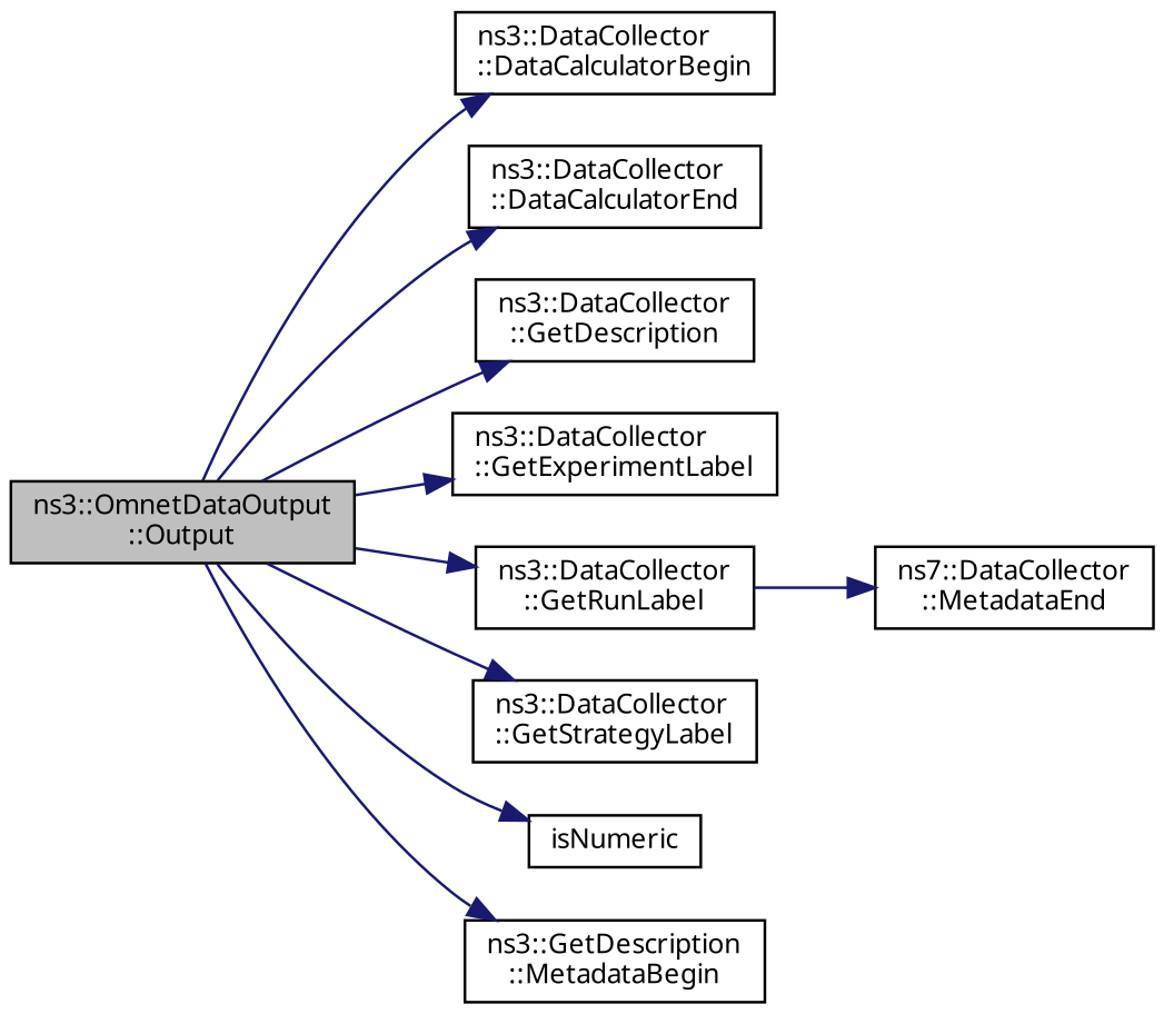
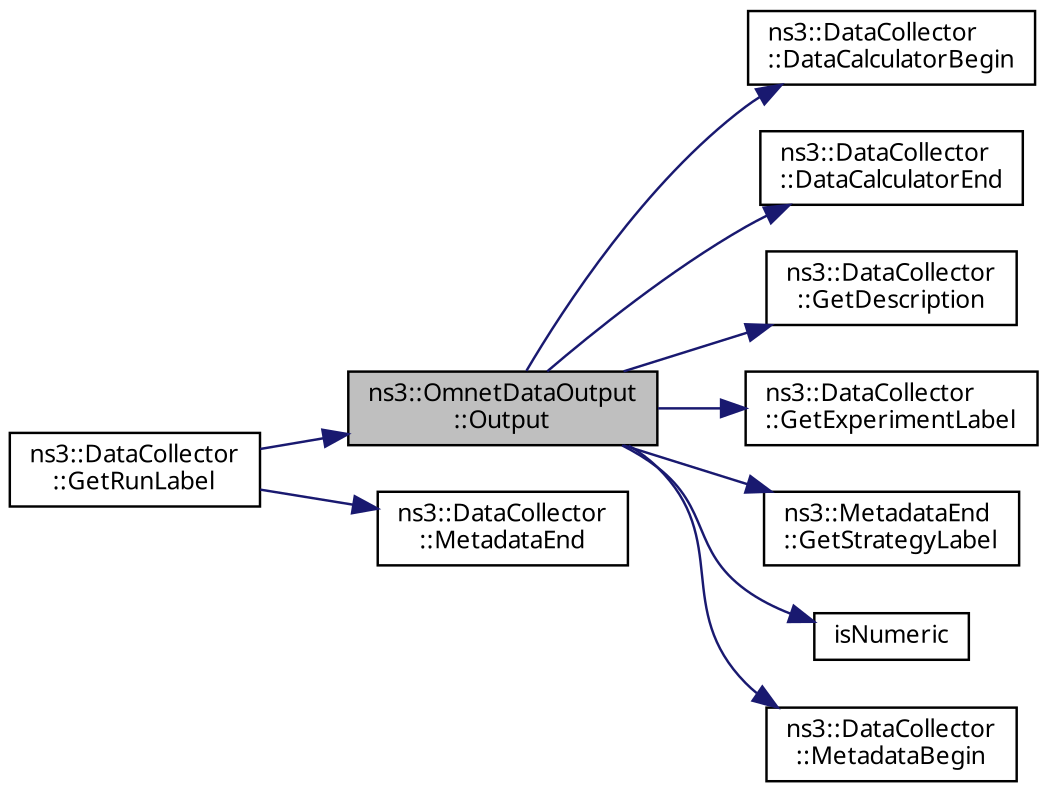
  digraph {
    fontname="Noto Sans"
    rankdir=LR
    node [color=black fillcolor=white fontname="Noto Sans" fontsize=10 shape=record style=filled]
    edge [color=midnightblue fontname="Noto Sans" fontsize=10 labelfontname=Helvetica labelfontsize=10 style=solid]
    n1 [fillcolor=grey75 fontcolor=black height=0.2 label="ns3::OmnetDataOutput\l::Output" width=0.4]
    n2 [height=0.2 label="ns3::DataCollector\l::DataCalculatorBegin" width=0.4]
    n3 [height=0.2 label="ns3::DataCollector\l::DataCalculatorEnd" width=0.4]
    n4 [height=0.2 label="ns3::DataCollector\l::GetDescription" width=0.4]
    n5 [height=0.2 label="ns3::DataCollector\l::GetExperimentLabel" width=0.4]
    n6 [height=0.2 label="ns3::DataCollector\l::GetRunLabel" width=0.4]
-   n7 [height=0.2 label="ns3::DataCollector\l::GetStrategyLabel" width=0.4]
+   n7 [height=0.2 label="ns3::MetadataEnd\l::GetStrategyLabel" width=0.4]
    n8 [height=0.2 label=isNumeric width=0.4]
-   n9 [height=0.2 label="ns3::GetDescription\l::MetadataBegin" width=0.4]
-   n10 [height=0.2 label="ns7::DataCollector\l::MetadataEnd" width=0.4]
+   n9 [height=0.2 label="ns3::DataCollector\l::MetadataBegin" width=0.4]
+   n10 [height=0.2 label="ns3::DataCollector\l::MetadataEnd" width=0.4]
    n1 -> n2
    n1 -> n3
    n1 -> n4
    n1 -> n5
-   n1 -> n6
+   n6 -> n1
    n1 -> n7
    n1 -> n8
    n1 -> n9
    n6 -> n10
  }
